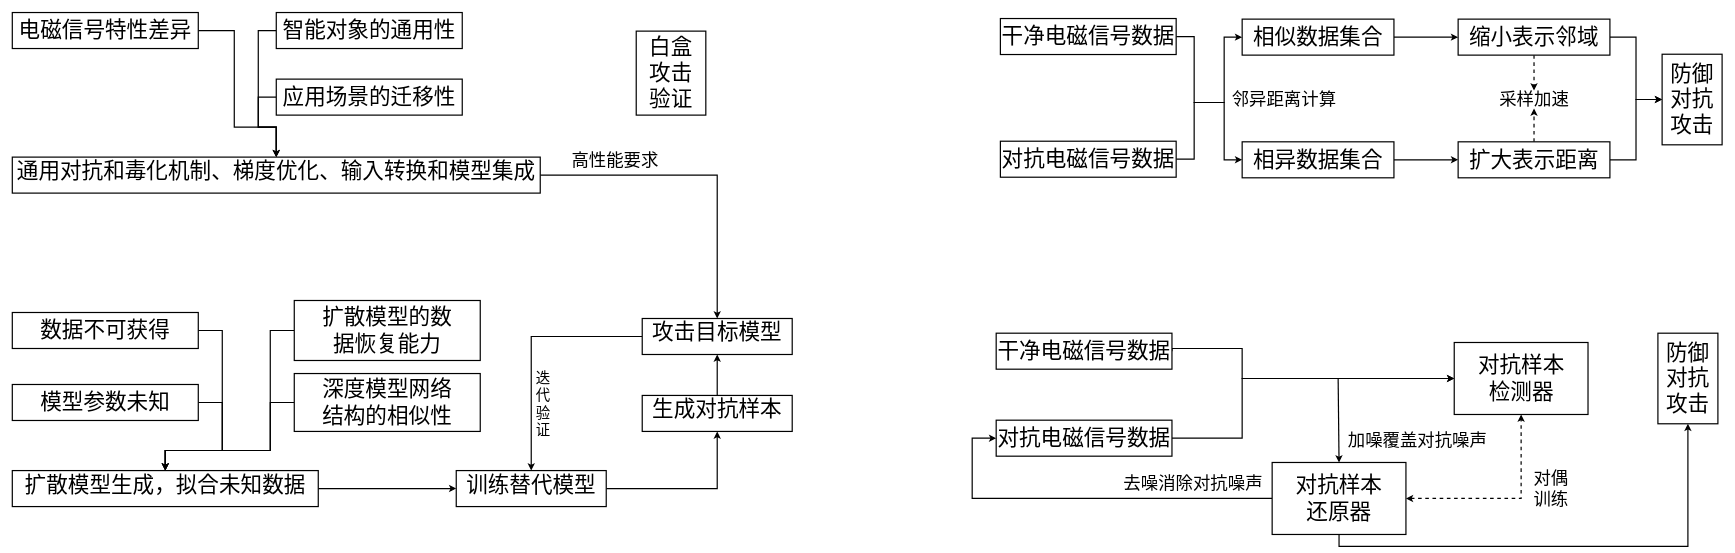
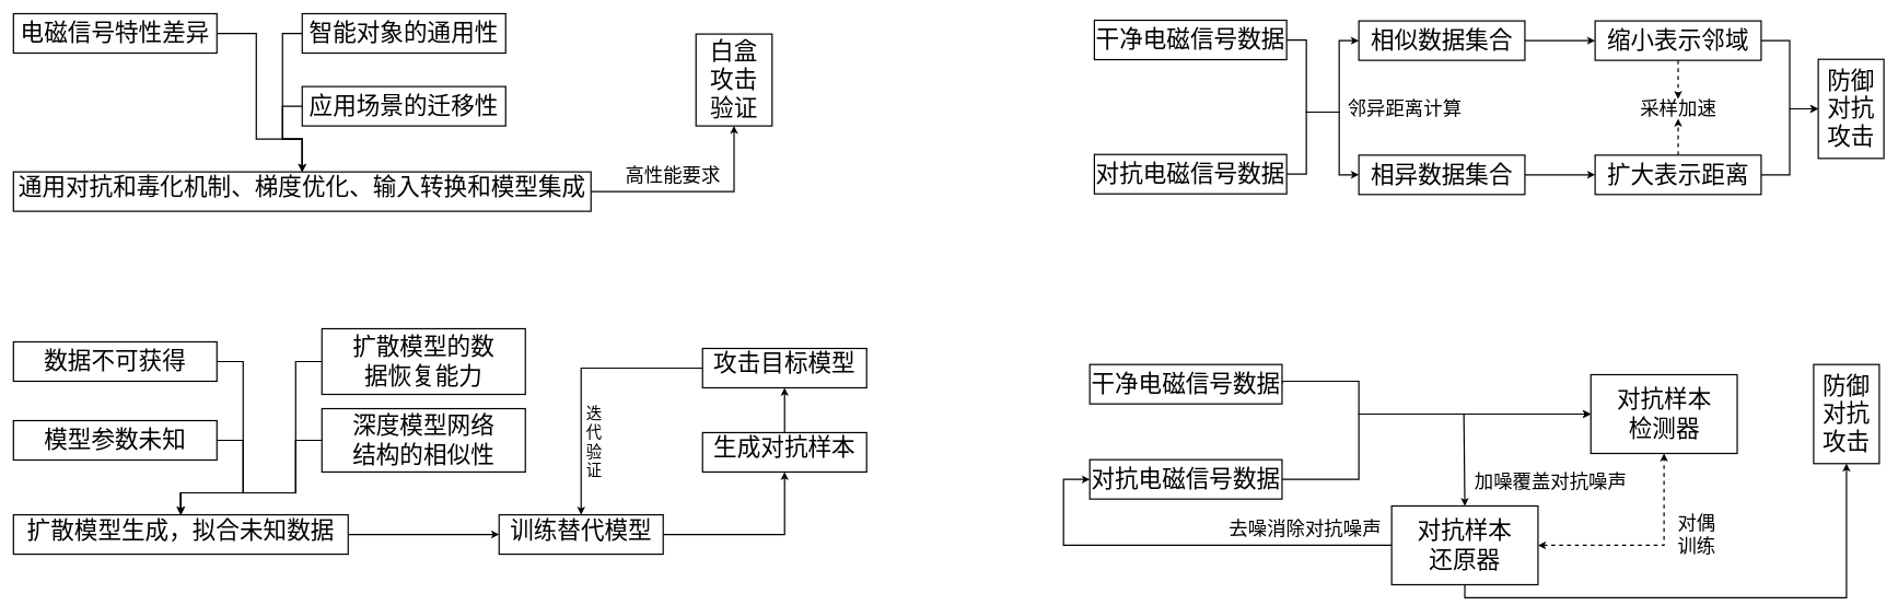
  <mxCell id="0" />
  <mxCell id="1" parent="0" />
  <mxCell id="2" value="&lt;font style=&quot;font-size: 29px;&quot;&gt;高性能要求&lt;/font&gt;" style="text;html=1;align=center;verticalAlign=middle;whiteSpace=wrap;rounded=0;" vertex="1" parent="1"><mxGeometry x="950" y="251" width="150" height="30" as="geometry" /></mxCell>
  <mxCell id="3" style="edgeStyle=orthogonalEdgeStyle;rounded=0;orthogonalLoop=1;jettySize=auto;html=1;exitX=1;exitY=0.5;exitDx=0;exitDy=0;strokeWidth=2;" edge="1" parent="1" source="4" target="10"><mxGeometry relative="1" as="geometry"><Array as="points"><mxPoint x="390" y="50" /><mxPoint x="390" y="211" /><mxPoint x="460" y="211" /></Array></mxGeometry></mxCell>
  <mxCell id="4" value="&lt;font style=&quot;font-size: 36px;&quot; face=&quot;微软雅黑&quot;&gt;电磁信号特性差异&lt;/font&gt;" style="rounded=0;whiteSpace=wrap;html=1;strokeWidth=2;" vertex="1" parent="1"><mxGeometry x="20" y="20" width="310" height="60" as="geometry" /></mxCell>
  <mxCell id="5" style="edgeStyle=orthogonalEdgeStyle;rounded=0;orthogonalLoop=1;jettySize=auto;html=1;exitX=0;exitY=0.5;exitDx=0;exitDy=0;entryX=0.5;entryY=0;entryDx=0;entryDy=0;strokeWidth=2;" edge="1" parent="1" source="6" target="10"><mxGeometry relative="1" as="geometry"><Array as="points"><mxPoint x="430" y="50" /><mxPoint x="430" y="211" /><mxPoint x="460" y="211" /></Array></mxGeometry></mxCell>
  <mxCell id="6" value="&lt;font style=&quot;font-size: 36px;&quot; face=&quot;微软雅黑&quot;&gt;智能对象的通用性&lt;/font&gt;" style="rounded=0;whiteSpace=wrap;html=1;strokeWidth=2;" vertex="1" parent="1"><mxGeometry x="460" y="20" width="310" height="60" as="geometry" /></mxCell>
  <mxCell id="7" style="edgeStyle=orthogonalEdgeStyle;rounded=0;orthogonalLoop=1;jettySize=auto;html=1;exitX=0;exitY=0.5;exitDx=0;exitDy=0;entryX=0.5;entryY=0;entryDx=0;entryDy=0;strokeWidth=2;" edge="1" parent="1" source="8" target="10"><mxGeometry relative="1" as="geometry"><Array as="points"><mxPoint x="430" y="161" /><mxPoint x="430" y="211" /><mxPoint x="460" y="211" /></Array></mxGeometry></mxCell>
  <mxCell id="8" value="&lt;font style=&quot;font-size: 36px;&quot; face=&quot;微软雅黑&quot;&gt;应用场景的迁移性&lt;/font&gt;" style="rounded=0;whiteSpace=wrap;html=1;strokeWidth=2;" vertex="1" parent="1"><mxGeometry x="460" y="131" width="310" height="60" as="geometry" /></mxCell>
- <mxCell id="9" style="edgeStyle=orthogonalEdgeStyle;rounded=0;orthogonalLoop=1;jettySize=auto;html=1;exitX=1;exitY=0.5;exitDx=0;exitDy=0;strokeWidth=2;" edge="1" parent="1" source="10" target="27"><mxGeometry relative="1" as="geometry" /></mxCell>
+ <mxCell id="9" style="edgeStyle=orthogonalEdgeStyle;rounded=0;orthogonalLoop=1;jettySize=auto;html=1;exitX=1;exitY=0.5;exitDx=0;exitDy=0;entryX=0.5;entryY=1;entryDx=0;entryDy=0;strokeWidth=2;" edge="1" parent="1" source="10" target="11"><mxGeometry relative="1" as="geometry" /></mxCell>
  <mxCell id="10" value="&lt;div&gt;&lt;font face=&quot;微软雅黑&quot;&gt;&lt;span style=&quot;font-size: 36px;&quot;&gt;通用对抗和毒化机制、梯度优化、输入转换和模型集成&lt;/span&gt;&lt;/font&gt;&lt;/div&gt;&lt;div&gt;&lt;br&gt;&lt;/div&gt;" style="rounded=0;whiteSpace=wrap;html=1;strokeWidth=2;" vertex="1" parent="1"><mxGeometry x="20" y="261" width="880" height="60" as="geometry" /></mxCell>
  <mxCell id="11" value="&lt;font style=&quot;font-size: 36px;&quot; face=&quot;微软雅黑&quot;&gt;白盒&lt;/font&gt;&lt;div&gt;&lt;font style=&quot;font-size: 36px;&quot; face=&quot;微软雅黑&quot;&gt;攻击&lt;/font&gt;&lt;/div&gt;&lt;div&gt;&lt;font style=&quot;font-size: 36px;&quot; face=&quot;微软雅黑&quot;&gt;验证&lt;/font&gt;&lt;/div&gt;" style="rounded=0;whiteSpace=wrap;html=1;strokeWidth=2;" vertex="1" parent="1"><mxGeometry x="1060" y="51" width="116" height="140" as="geometry" /></mxCell>
  <mxCell id="12" style="edgeStyle=orthogonalEdgeStyle;rounded=0;orthogonalLoop=1;jettySize=auto;html=1;exitX=1;exitY=0.5;exitDx=0;exitDy=0;strokeWidth=2;" edge="1" parent="1" source="13" target="21"><mxGeometry relative="1" as="geometry"><Array as="points"><mxPoint x="370" y="550" /><mxPoint x="370" y="750" /><mxPoint x="275" y="750" /></Array></mxGeometry></mxCell>
  <mxCell id="13" value="&lt;font style=&quot;font-size: 36px;&quot; face=&quot;微软雅黑&quot;&gt;数据不可获得&lt;/font&gt;" style="rounded=0;whiteSpace=wrap;html=1;strokeWidth=2;" vertex="1" parent="1"><mxGeometry x="20" y="520" width="310" height="60" as="geometry" /></mxCell>
  <mxCell id="14" style="edgeStyle=orthogonalEdgeStyle;rounded=0;orthogonalLoop=1;jettySize=auto;html=1;exitX=1;exitY=0.5;exitDx=0;exitDy=0;entryX=0.5;entryY=0;entryDx=0;entryDy=0;strokeWidth=2;" edge="1" parent="1" source="15" target="21"><mxGeometry relative="1" as="geometry"><Array as="points"><mxPoint x="370" y="670" /><mxPoint x="370" y="750" /><mxPoint x="275" y="750" /></Array></mxGeometry></mxCell>
  <mxCell id="15" value="&lt;font style=&quot;font-size: 36px;&quot; face=&quot;微软雅黑&quot;&gt;模型参数未知&lt;/font&gt;" style="rounded=0;whiteSpace=wrap;html=1;strokeWidth=2;" vertex="1" parent="1"><mxGeometry x="20" y="640" width="310" height="60" as="geometry" /></mxCell>
  <mxCell id="16" style="edgeStyle=orthogonalEdgeStyle;rounded=0;orthogonalLoop=1;jettySize=auto;html=1;exitX=0;exitY=0.5;exitDx=0;exitDy=0;entryX=0.5;entryY=0;entryDx=0;entryDy=0;strokeWidth=2;" edge="1" parent="1" source="17" target="21"><mxGeometry relative="1" as="geometry"><mxPoint x="430" y="610" as="targetPoint" /><Array as="points"><mxPoint x="450" y="550" /><mxPoint x="450" y="750" /><mxPoint x="275" y="750" /></Array></mxGeometry></mxCell>
  <mxCell id="17" value="&lt;font face=&quot;微软雅黑&quot;&gt;&lt;span style=&quot;font-size: 36px;&quot;&gt;扩散模型的数&lt;/span&gt;&lt;/font&gt;&lt;div&gt;&lt;font face=&quot;微软雅黑&quot;&gt;&lt;span style=&quot;font-size: 36px;&quot;&gt;据恢复能力&lt;/span&gt;&lt;/font&gt;&lt;/div&gt;" style="rounded=0;whiteSpace=wrap;html=1;strokeWidth=2;" vertex="1" parent="1"><mxGeometry x="490" y="500" width="310" height="100" as="geometry" /></mxCell>
  <mxCell id="18" style="edgeStyle=orthogonalEdgeStyle;rounded=0;orthogonalLoop=1;jettySize=auto;html=1;exitX=0;exitY=0.5;exitDx=0;exitDy=0;entryX=0.5;entryY=0;entryDx=0;entryDy=0;strokeWidth=2;" edge="1" parent="1" source="19" target="21"><mxGeometry relative="1" as="geometry"><Array as="points"><mxPoint x="450" y="670" /><mxPoint x="450" y="750" /><mxPoint x="275" y="750" /></Array></mxGeometry></mxCell>
  <mxCell id="19" value="&lt;font style=&quot;font-size: 36px;&quot; face=&quot;微软雅黑&quot;&gt;深度模型网络&lt;/font&gt;&lt;div&gt;&lt;font face=&quot;微软雅黑&quot;&gt;&lt;span style=&quot;font-size: 36px;&quot;&gt;结构的相似性&lt;/span&gt;&lt;/font&gt;&lt;/div&gt;" style="rounded=0;whiteSpace=wrap;html=1;strokeWidth=2;" vertex="1" parent="1"><mxGeometry x="490" y="621.75" width="310" height="96.5" as="geometry" /></mxCell>
  <mxCell id="20" style="edgeStyle=orthogonalEdgeStyle;rounded=0;orthogonalLoop=1;jettySize=auto;html=1;exitX=1;exitY=0.5;exitDx=0;exitDy=0;entryX=0;entryY=0.5;entryDx=0;entryDy=0;strokeWidth=2;" edge="1" parent="1" source="21" target="23"><mxGeometry relative="1" as="geometry" /></mxCell>
  <mxCell id="21" value="&lt;div&gt;&lt;font face=&quot;微软雅黑&quot;&gt;&lt;span style=&quot;font-size: 36px;&quot;&gt;扩散模型生成，拟合未知数据&lt;/span&gt;&lt;/font&gt;&lt;/div&gt;&lt;div&gt;&lt;br&gt;&lt;/div&gt;" style="rounded=0;whiteSpace=wrap;html=1;strokeWidth=2;" vertex="1" parent="1"><mxGeometry x="20" y="783.5" width="510" height="60" as="geometry" /></mxCell>
  <mxCell id="22" style="edgeStyle=orthogonalEdgeStyle;rounded=0;orthogonalLoop=1;jettySize=auto;html=1;exitX=1;exitY=0.5;exitDx=0;exitDy=0;strokeWidth=2;" edge="1" parent="1" source="23" target="25"><mxGeometry relative="1" as="geometry" /></mxCell>
  <mxCell id="23" value="&lt;div&gt;&lt;font face=&quot;微软雅黑&quot;&gt;&lt;span style=&quot;font-size: 36px;&quot;&gt;训练替代模型&lt;/span&gt;&lt;/font&gt;&lt;/div&gt;&lt;div&gt;&lt;br&gt;&lt;/div&gt;" style="rounded=0;whiteSpace=wrap;html=1;strokeWidth=2;" vertex="1" parent="1"><mxGeometry x="760" y="783.5" width="250" height="60" as="geometry" /></mxCell>
  <mxCell id="24" style="edgeStyle=orthogonalEdgeStyle;rounded=0;orthogonalLoop=1;jettySize=auto;html=1;exitX=0.5;exitY=0;exitDx=0;exitDy=0;entryX=0.5;entryY=1;entryDx=0;entryDy=0;strokeWidth=2;" edge="1" parent="1" source="25" target="27"><mxGeometry relative="1" as="geometry" /></mxCell>
  <mxCell id="25" value="&lt;div&gt;&lt;font face=&quot;微软雅黑&quot;&gt;&lt;span style=&quot;font-size: 36px;&quot;&gt;生成对抗样本&lt;/span&gt;&lt;/font&gt;&lt;/div&gt;&lt;div&gt;&lt;br&gt;&lt;/div&gt;" style="rounded=0;whiteSpace=wrap;html=1;strokeWidth=2;" vertex="1" parent="1"><mxGeometry x="1070" y="658.25" width="250" height="60" as="geometry" /></mxCell>
  <mxCell id="26" style="edgeStyle=orthogonalEdgeStyle;rounded=0;orthogonalLoop=1;jettySize=auto;html=1;exitX=0;exitY=0.5;exitDx=0;exitDy=0;strokeWidth=2;" edge="1" parent="1" source="27" target="23"><mxGeometry relative="1" as="geometry" /></mxCell>
  <mxCell id="27" value="&lt;div&gt;&lt;font face=&quot;微软雅黑&quot;&gt;&lt;span style=&quot;font-size: 36px;&quot;&gt;攻击目标模型&lt;/span&gt;&lt;/font&gt;&lt;/div&gt;&lt;div&gt;&lt;br&gt;&lt;/div&gt;" style="rounded=0;whiteSpace=wrap;html=1;strokeWidth=2;" vertex="1" parent="1"><mxGeometry x="1070" y="530" width="250" height="60" as="geometry" /></mxCell>
  <mxCell id="28" value="&lt;font face=&quot;微软雅黑&quot; style=&quot;font-size: 24px;&quot;&gt;迭代验证&lt;/font&gt;" style="text;html=1;align=center;verticalAlign=middle;whiteSpace=wrap;rounded=0;" vertex="1" parent="1"><mxGeometry x="890" y="658.25" width="30" height="30" as="geometry" /></mxCell>
  <mxCell id="29" style="edgeStyle=orthogonalEdgeStyle;rounded=0;orthogonalLoop=1;jettySize=auto;html=1;exitX=1;exitY=0.5;exitDx=0;exitDy=0;entryX=0;entryY=0.5;entryDx=0;entryDy=0;strokeWidth=2;" edge="1" parent="1" source="30" target="34"><mxGeometry relative="1" as="geometry"><Array as="points"><mxPoint x="1990" y="60" /><mxPoint x="1990" y="170" /><mxPoint x="2040" y="170" /><mxPoint x="2040" y="61" /></Array></mxGeometry></mxCell>
  <mxCell id="30" value="&lt;font style=&quot;font-size: 36px;&quot; face=&quot;微软雅黑&quot;&gt;干净电磁信号数据&lt;/font&gt;" style="rounded=0;whiteSpace=wrap;html=1;strokeWidth=2;" vertex="1" parent="1"><mxGeometry x="1667" y="30" width="293" height="60" as="geometry" /></mxCell>
  <mxCell id="31" style="edgeStyle=orthogonalEdgeStyle;rounded=0;orthogonalLoop=1;jettySize=auto;html=1;exitX=1;exitY=0.5;exitDx=0;exitDy=0;entryX=0;entryY=0.5;entryDx=0;entryDy=0;strokeWidth=2;" edge="1" parent="1" source="32" target="36"><mxGeometry relative="1" as="geometry"><Array as="points"><mxPoint x="1990" y="265" /><mxPoint x="1990" y="170" /><mxPoint x="2040" y="170" /><mxPoint x="2040" y="266" /></Array></mxGeometry></mxCell>
  <mxCell id="32" value="&lt;font style=&quot;font-size: 36px;&quot; face=&quot;微软雅黑&quot;&gt;对抗电磁信号数据&lt;/font&gt;" style="rounded=0;whiteSpace=wrap;html=1;strokeWidth=2;" vertex="1" parent="1"><mxGeometry x="1667" y="234.5" width="293" height="60" as="geometry" /></mxCell>
  <mxCell id="33" style="edgeStyle=orthogonalEdgeStyle;rounded=0;orthogonalLoop=1;jettySize=auto;html=1;exitX=1;exitY=0.5;exitDx=0;exitDy=0;entryX=0;entryY=0.5;entryDx=0;entryDy=0;strokeWidth=2;" edge="1" parent="1" source="34" target="39"><mxGeometry relative="1" as="geometry" /></mxCell>
  <mxCell id="34" value="&lt;font style=&quot;font-size: 36px;&quot; face=&quot;微软雅黑&quot;&gt;相似数据集合&lt;/font&gt;" style="rounded=0;whiteSpace=wrap;html=1;strokeWidth=2;" vertex="1" parent="1"><mxGeometry x="2070" y="31" width="253" height="60" as="geometry" /></mxCell>
  <mxCell id="35" style="edgeStyle=orthogonalEdgeStyle;rounded=0;orthogonalLoop=1;jettySize=auto;html=1;exitX=1;exitY=0.5;exitDx=0;exitDy=0;entryX=0;entryY=0.5;entryDx=0;entryDy=0;strokeWidth=2;" edge="1" parent="1" source="36" target="42"><mxGeometry relative="1" as="geometry" /></mxCell>
  <mxCell id="36" value="&lt;font style=&quot;font-size: 36px;&quot; face=&quot;微软雅黑&quot;&gt;相异数据集合&lt;/font&gt;" style="rounded=0;whiteSpace=wrap;html=1;strokeWidth=2;" vertex="1" parent="1"><mxGeometry x="2070" y="235.5" width="253" height="60" as="geometry" /></mxCell>
  <mxCell id="37" style="edgeStyle=orthogonalEdgeStyle;rounded=0;orthogonalLoop=1;jettySize=auto;html=1;exitX=1;exitY=0.5;exitDx=0;exitDy=0;entryX=0;entryY=0.5;entryDx=0;entryDy=0;strokeWidth=2;" edge="1" parent="1" source="39" target="43"><mxGeometry relative="1" as="geometry" /></mxCell>
  <mxCell id="38" style="edgeStyle=orthogonalEdgeStyle;rounded=0;orthogonalLoop=1;jettySize=auto;html=1;exitX=0.5;exitY=1;exitDx=0;exitDy=0;entryX=0.5;entryY=0;entryDx=0;entryDy=0;strokeWidth=2;dashed=1;" edge="1" parent="1" source="39" target="45"><mxGeometry relative="1" as="geometry" /></mxCell>
  <mxCell id="39" value="&lt;font style=&quot;font-size: 36px;&quot; face=&quot;微软雅黑&quot;&gt;缩小表示邻域&lt;/font&gt;" style="rounded=0;whiteSpace=wrap;html=1;strokeWidth=2;" vertex="1" parent="1"><mxGeometry x="2430" y="31" width="253" height="60" as="geometry" /></mxCell>
  <mxCell id="40" style="edgeStyle=orthogonalEdgeStyle;rounded=0;orthogonalLoop=1;jettySize=auto;html=1;exitX=1;exitY=0.5;exitDx=0;exitDy=0;entryX=0;entryY=0.5;entryDx=0;entryDy=0;strokeWidth=2;" edge="1" parent="1" source="42" target="43"><mxGeometry relative="1" as="geometry" /></mxCell>
  <mxCell id="41" style="edgeStyle=orthogonalEdgeStyle;rounded=0;orthogonalLoop=1;jettySize=auto;html=1;exitX=0.5;exitY=0;exitDx=0;exitDy=0;entryX=0.5;entryY=1;entryDx=0;entryDy=0;strokeWidth=2;dashed=1;" edge="1" parent="1" source="42" target="45"><mxGeometry relative="1" as="geometry" /></mxCell>
  <mxCell id="42" value="&lt;font style=&quot;font-size: 36px;&quot; face=&quot;微软雅黑&quot;&gt;扩大表示距离&lt;/font&gt;" style="rounded=0;whiteSpace=wrap;html=1;strokeWidth=2;" vertex="1" parent="1"><mxGeometry x="2430" y="235.5" width="253" height="60" as="geometry" /></mxCell>
  <mxCell id="43" value="&lt;font style=&quot;font-size: 36px;&quot; face=&quot;微软雅黑&quot;&gt;防御对抗攻击&lt;/font&gt;" style="rounded=0;whiteSpace=wrap;html=1;strokeWidth=2;" vertex="1" parent="1"><mxGeometry x="2770" y="89.5" width="100" height="151" as="geometry" /></mxCell>
  <mxCell id="44" value="&lt;font style=&quot;font-size: 29px;&quot;&gt;邻异距离计算&lt;/font&gt;" style="text;html=1;align=center;verticalAlign=middle;whiteSpace=wrap;rounded=0;" vertex="1" parent="1"><mxGeometry x="2050" y="150" width="180" height="30" as="geometry" /></mxCell>
  <mxCell id="45" value="&lt;font style=&quot;font-size: 29px;&quot;&gt;采样加速&lt;/font&gt;" style="text;html=1;align=center;verticalAlign=middle;whiteSpace=wrap;rounded=0;" vertex="1" parent="1"><mxGeometry x="2466.5" y="150" width="180" height="30" as="geometry" /></mxCell>
  <mxCell id="46" style="edgeStyle=orthogonalEdgeStyle;rounded=0;orthogonalLoop=1;jettySize=auto;html=1;exitX=1;exitY=0.5;exitDx=0;exitDy=0;entryX=0;entryY=0.5;entryDx=0;entryDy=0;strokeWidth=2;" edge="1" parent="1" source="47" target="51"><mxGeometry relative="1" as="geometry"><Array as="points"><mxPoint x="1953" y="580" /><mxPoint x="2070" y="580" /><mxPoint x="2070" y="630" /></Array></mxGeometry></mxCell>
  <mxCell id="47" value="&lt;font style=&quot;font-size: 36px;&quot; face=&quot;微软雅黑&quot;&gt;干净电磁信号数据&lt;/font&gt;" style="rounded=0;whiteSpace=wrap;html=1;strokeWidth=2;" vertex="1" parent="1"><mxGeometry x="1660" y="554.5" width="293" height="60" as="geometry" /></mxCell>
  <mxCell id="48" style="edgeStyle=orthogonalEdgeStyle;rounded=0;orthogonalLoop=1;jettySize=auto;html=1;exitX=1;exitY=0.5;exitDx=0;exitDy=0;entryX=0;entryY=0.5;entryDx=0;entryDy=0;strokeWidth=2;" edge="1" parent="1" source="49" target="51"><mxGeometry relative="1" as="geometry"><Array as="points"><mxPoint x="2070" y="730" /><mxPoint x="2070" y="630" /></Array></mxGeometry></mxCell>
  <mxCell id="49" value="&lt;font style=&quot;font-size: 36px;&quot; face=&quot;微软雅黑&quot;&gt;对抗电磁信号数据&lt;/font&gt;" style="rounded=0;whiteSpace=wrap;html=1;strokeWidth=2;" vertex="1" parent="1"><mxGeometry x="1660" y="699.5" width="293" height="60" as="geometry" /></mxCell>
  <mxCell id="50" value="&lt;font style=&quot;font-size: 36px;&quot; face=&quot;微软雅黑&quot;&gt;防御对抗攻击&lt;/font&gt;" style="rounded=0;whiteSpace=wrap;html=1;strokeWidth=2;" vertex="1" parent="1"><mxGeometry x="2763" y="554.5" width="100" height="151" as="geometry" /></mxCell>
  <mxCell id="51" value="&lt;font style=&quot;font-size: 36px;&quot; face=&quot;微软雅黑&quot;&gt;对抗样本&lt;/font&gt;&lt;div&gt;&lt;font style=&quot;font-size: 36px;&quot; face=&quot;微软雅黑&quot;&gt;检测器&lt;/font&gt;&lt;/div&gt;" style="rounded=0;whiteSpace=wrap;html=1;strokeWidth=2;" vertex="1" parent="1"><mxGeometry x="2423.5" y="570" width="223" height="120" as="geometry" /></mxCell>
  <mxCell id="52" style="edgeStyle=orthogonalEdgeStyle;rounded=0;orthogonalLoop=1;jettySize=auto;html=1;exitX=0;exitY=0.5;exitDx=0;exitDy=0;entryX=0;entryY=0.5;entryDx=0;entryDy=0;strokeWidth=2;" edge="1" parent="1" source="55" target="49"><mxGeometry relative="1" as="geometry"><Array as="points"><mxPoint x="1620" y="830" /><mxPoint x="1620" y="730" /></Array></mxGeometry></mxCell>
  <mxCell id="53" style="edgeStyle=orthogonalEdgeStyle;rounded=0;orthogonalLoop=1;jettySize=auto;html=1;exitX=0.5;exitY=1;exitDx=0;exitDy=0;entryX=0.5;entryY=1;entryDx=0;entryDy=0;strokeWidth=2;" edge="1" parent="1" source="55" target="50"><mxGeometry relative="1" as="geometry" /></mxCell>
  <mxCell id="54" style="edgeStyle=orthogonalEdgeStyle;rounded=0;orthogonalLoop=1;jettySize=auto;html=1;exitX=1;exitY=0.5;exitDx=0;exitDy=0;entryX=0.5;entryY=1;entryDx=0;entryDy=0;strokeWidth=2;startArrow=classic;startFill=1;dashed=1;" edge="1" parent="1" source="55" target="51"><mxGeometry relative="1" as="geometry" /></mxCell>
  <mxCell id="55" value="&lt;font style=&quot;font-size: 36px;&quot; face=&quot;微软雅黑&quot;&gt;对抗样本&lt;/font&gt;&lt;div&gt;&lt;font style=&quot;font-size: 36px;&quot; face=&quot;微软雅黑&quot;&gt;还原器&lt;/font&gt;&lt;/div&gt;" style="rounded=0;whiteSpace=wrap;html=1;strokeWidth=2;" vertex="1" parent="1"><mxGeometry x="2120" y="770" width="223" height="120" as="geometry" /></mxCell>
  <mxCell id="56" value="" style="endArrow=classic;html=1;rounded=0;entryX=0.5;entryY=0;entryDx=0;entryDy=0;strokeWidth=2;" edge="1" parent="1" target="55"><mxGeometry width="50" height="50" relative="1" as="geometry"><mxPoint x="2230" y="630" as="sourcePoint" /><mxPoint x="2140" y="500" as="targetPoint" /></mxGeometry></mxCell>
  <mxCell id="57" value="&lt;font style=&quot;font-size: 29px;&quot;&gt;加噪覆盖对抗噪声&lt;/font&gt;" style="text;html=1;align=center;verticalAlign=middle;whiteSpace=wrap;rounded=0;" vertex="1" parent="1"><mxGeometry x="2243.5" y="718.25" width="236.5" height="30" as="geometry" /></mxCell>
  <mxCell id="58" value="&lt;font style=&quot;font-size: 29px;&quot;&gt;对偶&lt;/font&gt;&lt;div&gt;&lt;font style=&quot;font-size: 29px;&quot;&gt;训练&lt;/font&gt;&lt;/div&gt;" style="text;html=1;align=center;verticalAlign=middle;whiteSpace=wrap;rounded=0;" vertex="1" parent="1"><mxGeometry x="2550" y="798.5" width="70" height="30" as="geometry" /></mxCell>
  <mxCell id="59" value="&lt;font style=&quot;font-size: 29px;&quot;&gt;去噪消除对抗噪声&lt;/font&gt;" style="text;html=1;align=center;verticalAlign=middle;whiteSpace=wrap;rounded=0;" vertex="1" parent="1"><mxGeometry x="1870" y="790" width="236.5" height="30" as="geometry" /></mxCell>
